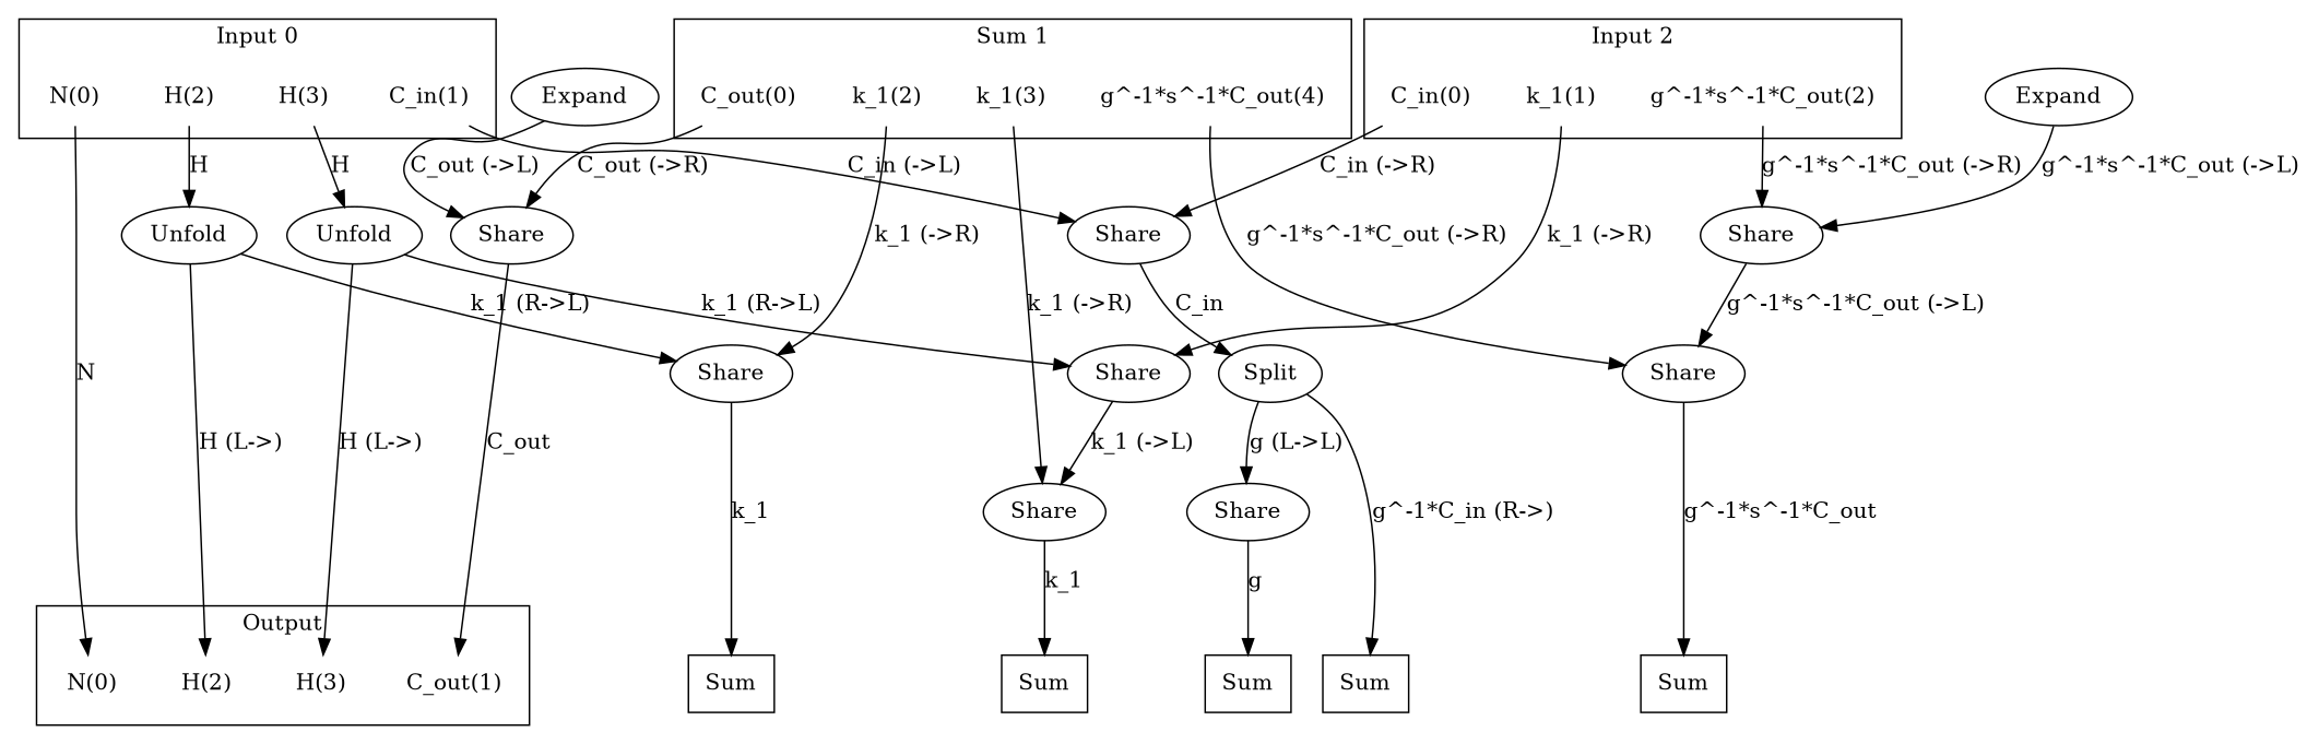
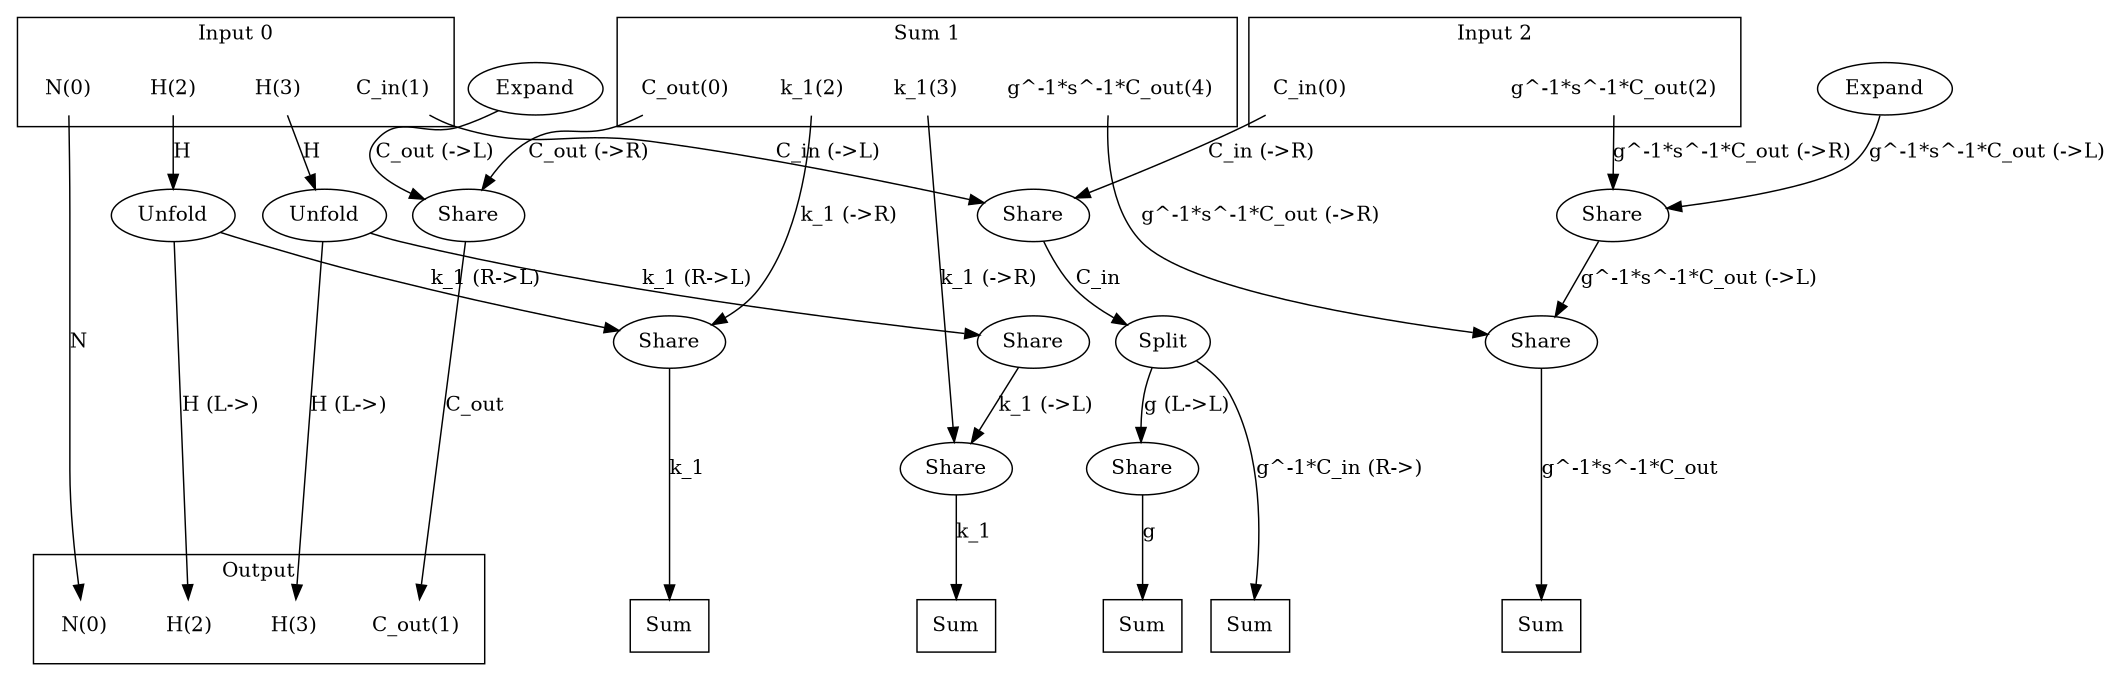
  digraph {
    newrank=true
    node [shape=none]
    n1 [label=Sum shape=box]
    n2 [label=Sum shape=box]
    n3 [label=Sum shape=box]
    n4 [label=Sum shape=box]
    n5 [label=Sum shape=box]
    n6 [label="N(0)"]
    n7 [label="C_out(1)"]
    n8 [label="H(2)"]
    n9 [label="H(3)"]
    n10 [label="N(0)"]
    n11 [label="C_in(1)"]
    n12 [label="H(2)"]
    n13 [label="H(3)"]
    n14 [label="C_out(0)"]
    n15 [label="k_1(2)"]
    n16 [label="k_1(3)"]
    n17 [label="g^-1*s^-1*C_out(4)"]
    n18 [label="C_in(0)"]
-   n19 [label="k_1(1)"]
    n20 [label="g^-1*s^-1*C_out(2)"]
    n21 [label=Share shape=""]
    n22 [label=Unfold shape=""]
    n23 [label=Unfold shape=""]
    n24 [label=Share shape=""]
    n25 [label=Share shape=""]
    n26 [label=Share shape=""]
    n27 [label=Share shape=""]
    n28 [label=Share shape=""]
    n29 [label=Share shape=""]
    n30 [label=Share shape=""]
    n31 [label=Split shape=""]
    n32 [label=Expand shape=""]
    n33 [label=Expand shape=""]
    subgraph sub_1 {
      rank=same
      n1
      n2
      n3
      n4
      n5
      n6
      n7
      n8
      n9
    }
    subgraph sub_2 {
      rank=same
      n10
      n11
      n12
      n13
      n14
      n15
      n16
      n17
      n18
-     n19
      n20
    }
    subgraph cluster_3 {
      label=Output
      n6
      n7
      n8
      n9
    }
    subgraph cluster_4 {
      label="Input 0"
      n10
      n11
      n12
      n13
    }
    subgraph cluster_5 {
      label="Sum 1"
      n14
      n15
      n16
      n17
    }
    subgraph cluster_6 {
      label="Input 2"
      n18
-     n19
      n20
    }
    n10 -> n6 [label=N]
    n11 -> n21 [label="C_in (->L)"]
    n12 -> n22 [label=H]
    n13 -> n23 [label=H]
    n14 -> n24 [label="C_out (->R)"]
    n15 -> n25 [label="k_1 (->R)"]
    n16 -> n26 [label="k_1 (->R)"]
    n17 -> n27 [label="g^-1*s^-1*C_out (->R)"]
    n18 -> n21 [label="C_in (->R)"]
-   n19 -> n28 [label="k_1 (->R)"]
    n20 -> n29 [label="g^-1*s^-1*C_out (->R)"]
    n21 -> n31 [label=C_in]
    n22 -> n8 [label="H (L->)"]
    n22 -> n25 [label="k_1 (R->L)"]
    n23 -> n9 [label="H (L->)"]
    n23 -> n28 [label="k_1 (R->L)"]
    n24 -> n7 [label=C_out]
    n25 -> n1 [label=k_1]
    n26 -> n2 [label=k_1]
    n27 -> n4 [label="g^-1*s^-1*C_out"]
    n28 -> n26 [label="k_1 (->L)"]
    n29 -> n27 [label="g^-1*s^-1*C_out (->L)"]
    n30 -> n3 [label=g]
    n31 -> n5 [label="g^-1*C_in (R->)"]
    n31 -> n30 [label="g (L->L)"]
    n32 -> n24 [label="C_out (->L)"]
    n33 -> n29 [label="g^-1*s^-1*C_out (->L)"]
  }
